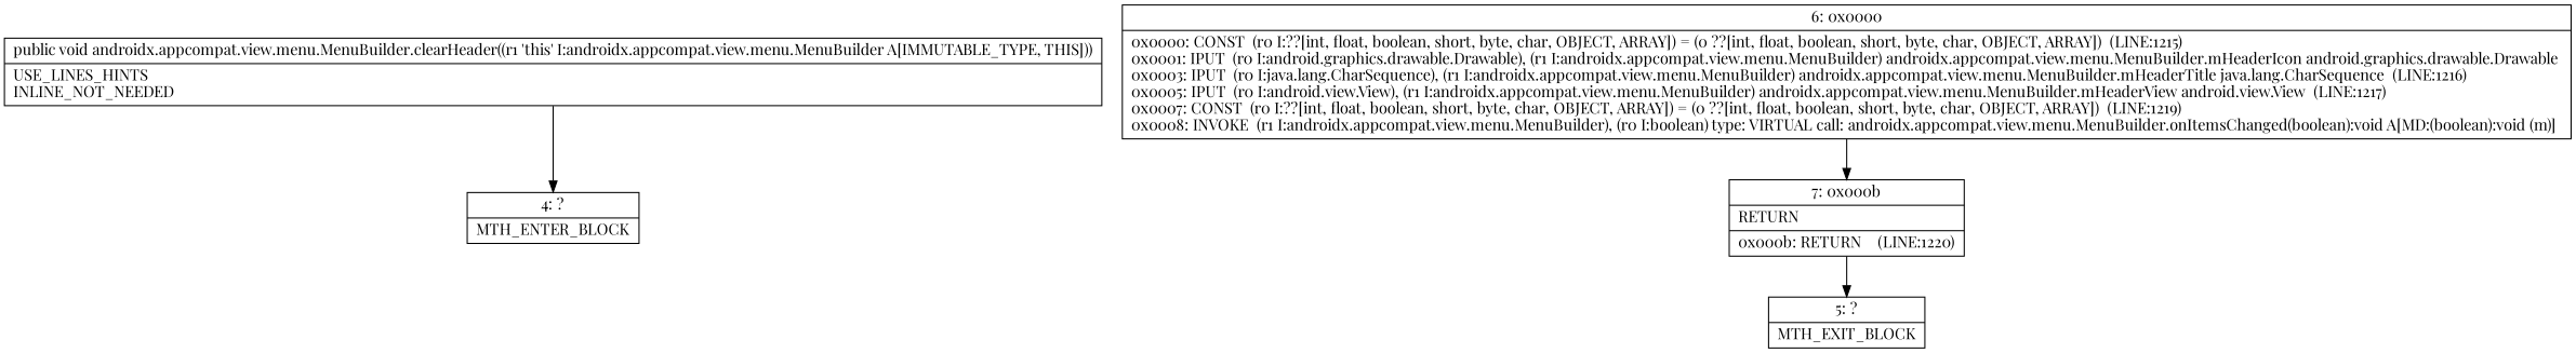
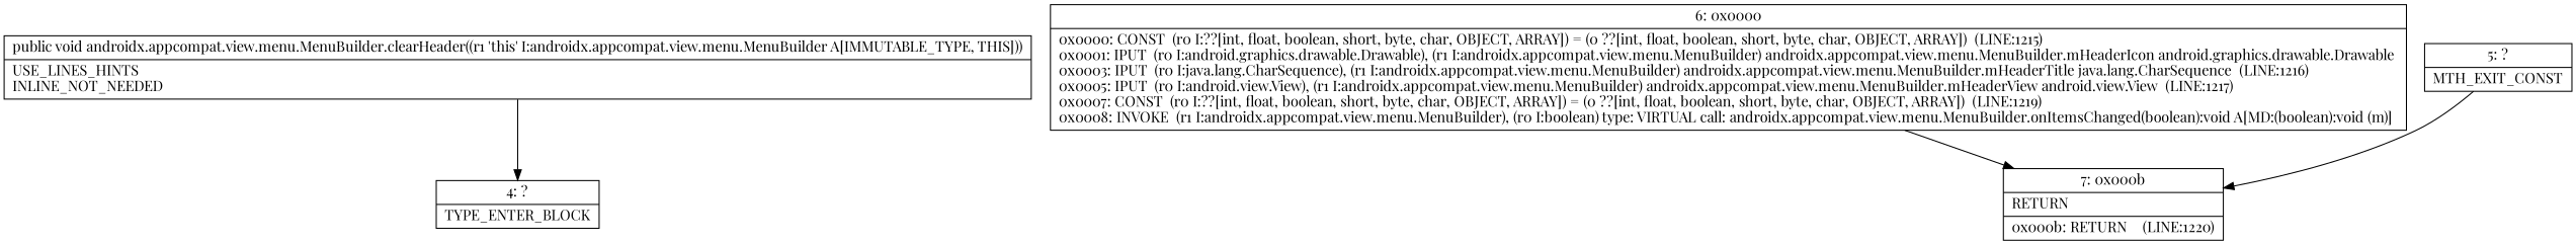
  digraph {
    fontname="Playfair Display"
    node [fontname="Playfair Display" shape=record]
    edge [fontname="Playfair Display"]
-   n1 [label="{4\:\ ?|MTH_ENTER_BLOCK\l}"]
+   n1 [label="{4\:\ ?|TYPE_ENTER_BLOCK\l}"]
    n2 [label="{6\:\ 0x0000|0x0000: CONST  (r0 I:??[int, float, boolean, short, byte, char, OBJECT, ARRAY]) = (0 ??[int, float, boolean, short, byte, char, OBJECT, ARRAY])  (LINE:1215)\l0x0001: IPUT  (r0 I:android.graphics.drawable.Drawable), (r1 I:androidx.appcompat.view.menu.MenuBuilder) androidx.appcompat.view.menu.MenuBuilder.mHeaderIcon android.graphics.drawable.Drawable \l0x0003: IPUT  (r0 I:java.lang.CharSequence), (r1 I:androidx.appcompat.view.menu.MenuBuilder) androidx.appcompat.view.menu.MenuBuilder.mHeaderTitle java.lang.CharSequence  (LINE:1216)\l0x0005: IPUT  (r0 I:android.view.View), (r1 I:androidx.appcompat.view.menu.MenuBuilder) androidx.appcompat.view.menu.MenuBuilder.mHeaderView android.view.View  (LINE:1217)\l0x0007: CONST  (r0 I:??[int, float, boolean, short, byte, char, OBJECT, ARRAY]) = (0 ??[int, float, boolean, short, byte, char, OBJECT, ARRAY])  (LINE:1219)\l0x0008: INVOKE  (r1 I:androidx.appcompat.view.menu.MenuBuilder), (r0 I:boolean) type: VIRTUAL call: androidx.appcompat.view.menu.MenuBuilder.onItemsChanged(boolean):void A[MD:(boolean):void (m)]\l}"]
    n3 [label="{7\:\ 0x000b|RETURN\l|0x000b: RETURN    (LINE:1220)\l}"]
-   n4 [label="{5\:\ ?|MTH_EXIT_BLOCK\l}"]
+   n4 [label="{5\:\ ?|MTH_EXIT_CONST\l}"]
    n5 [label="{public void androidx.appcompat.view.menu.MenuBuilder.clearHeader((r1 'this' I:androidx.appcompat.view.menu.MenuBuilder A[IMMUTABLE_TYPE, THIS]))  | USE_LINES_HINTS\lINLINE_NOT_NEEDED\l}"]
    n2 -> n3
-   n3 -> n4
+   n4 -> n3
    n5 -> n1
  }
